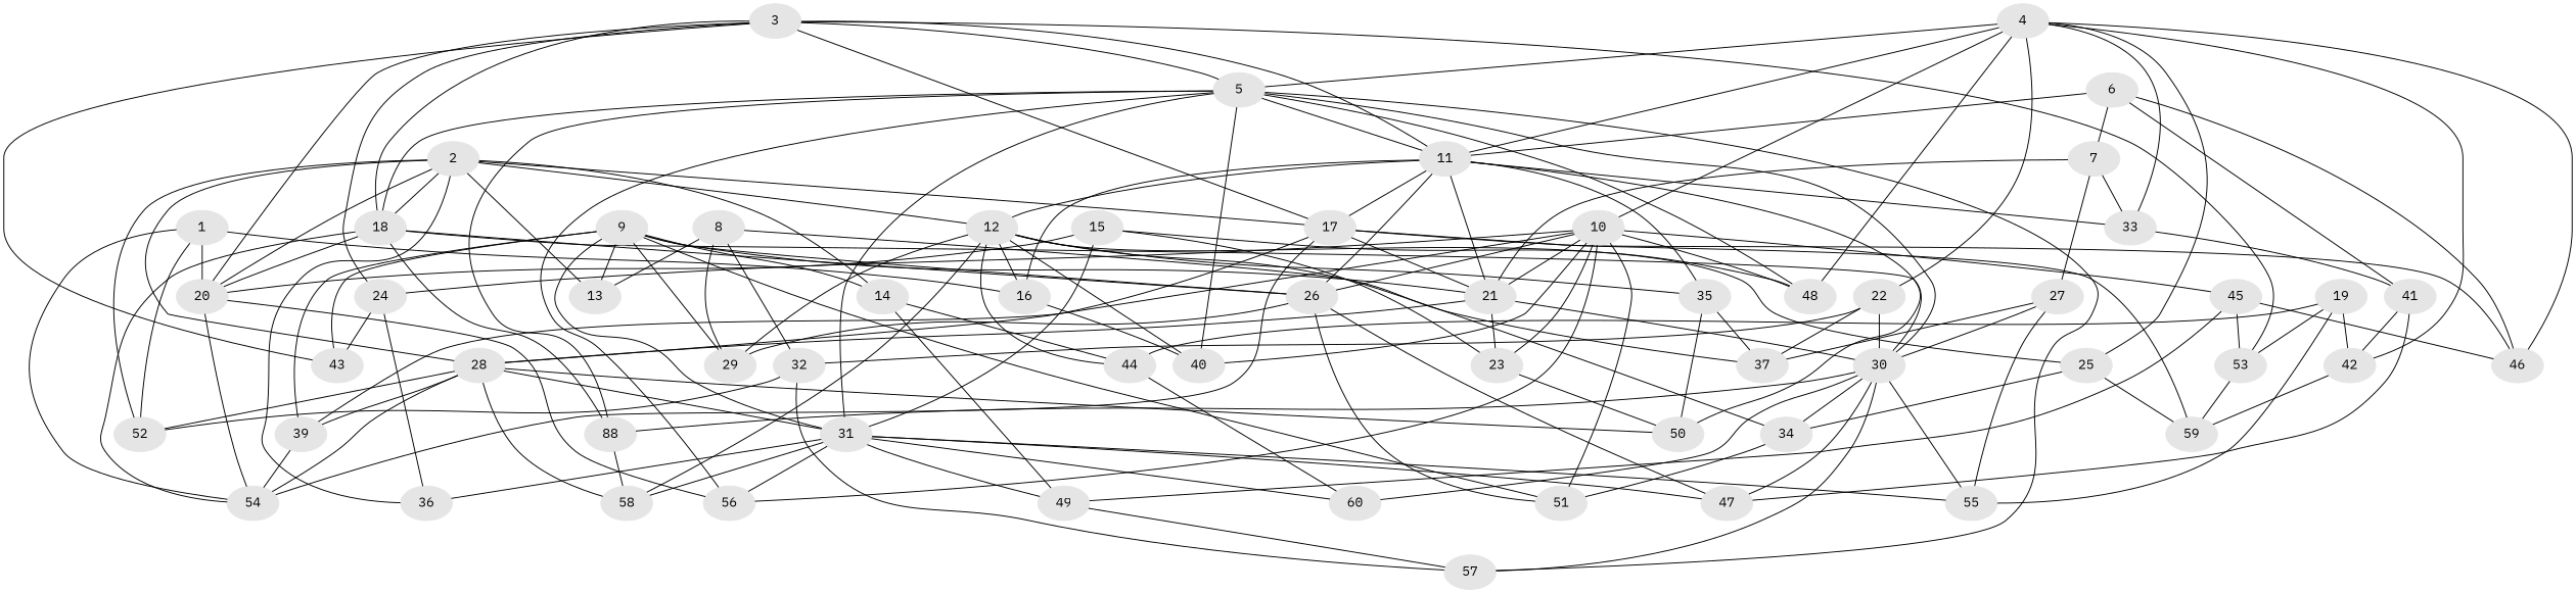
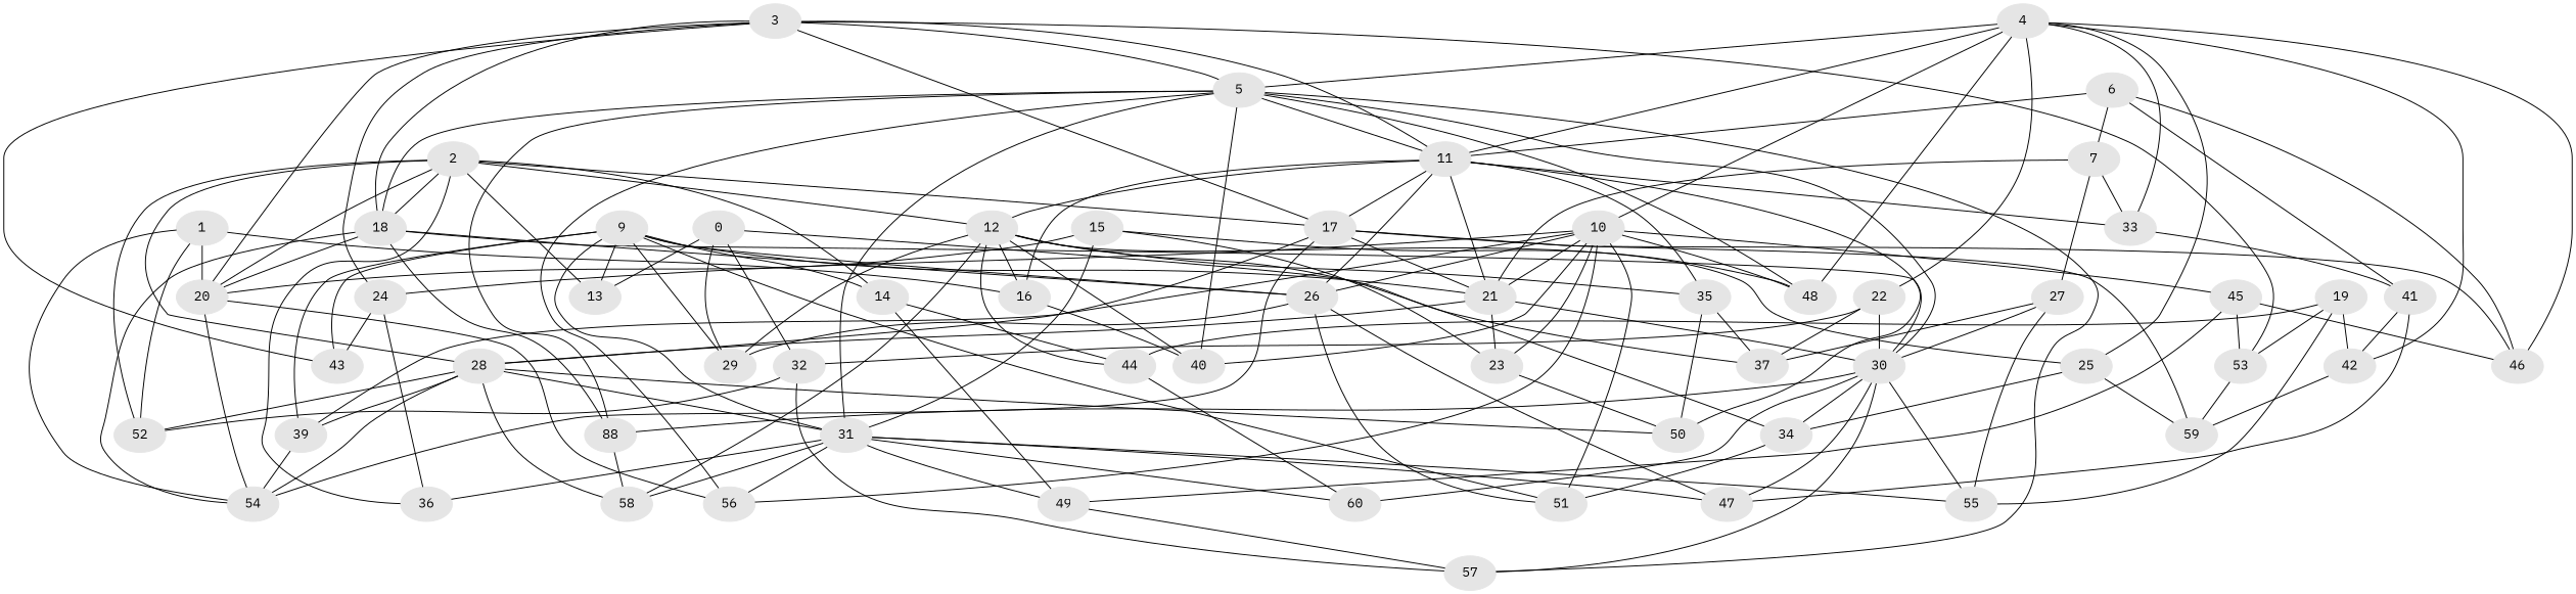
  graph {
    fontname="IBM Plex Mono"
    node [color=gray90 fontname="IBM Plex Mono" style=filled]
    edge [fontname="IBM Plex Mono" weight=1.0]
    1
    16
    20
    52
    54
    40
    56
    2
    12
    13
    14
    17
    18
    28
    36
    25
    29
    35
    34
    44
    58
    49
    46
    21
    59
    30
    n27 [label=88]
    26
    31
    39
    50
    3
    5
    11
    24
    43
    53
    48
    57
    33
    4
    10
    22
    42
    51
    23
    45
    32
    37
    41
    55
    47
    60
    6
    7
    27
-   8
+   8 [label=0]
    9
    15
    19
    1 -- 16
    1 -- 20
    1 -- 52
    1 -- 54
    16 -- 40
    20 -- 54
    20 -- 56
    2 -- 20
    2 -- 52
    2 -- 12
    2 -- 13 [weight=2.0]
    2 -- 14
    2 -- 17
    2 -- 18
    2 -- 28
    2 -- 36
    12 -- 16
    12 -- 40
    12 -- 25
    12 -- 29
    12 -- 35
    12 -- 34
    12 -- 44
    12 -- 58
    14 -- 44
    14 -- 49
    17 -- 54
    17 -- 28
    17 -- 46
    17 -- 21 [weight=2.0]
    17 -- 59
    18 -- 20 [weight=3.0]
    18 -- 54
    18 -- 30
    18 -- n27
    18 -- 26 [weight=2.0]
    28 -- 52
    28 -- 54
    28 -- 58
    28 -- 31 [weight=2.0]
    28 -- 39
    28 -- 50
    25 -- 34
    25 -- 59
    35 -- 50
    35 -- 37
    34 -- 51
    44 -- 60
    49 -- 57
    21 -- 28 [weight=2.0]
    21 -- 30
    21 -- 23
    30 -- 34
    30 -- n27
    30 -- 57
    30 -- 55
    30 -- 47
    30 -- 60 [weight=2.0]
    n27 -- 58
    26 -- 29
    26 -- 51
    26 -- 47
    31 -- 56
    31 -- 36
    31 -- 58
    31 -- 49
    31 -- 55
    31 -- 47
    31 -- 60
    39 -- 54
    3 -- 20 [weight=2.0]
    3 -- 17 [weight=2.0]
    3 -- 18 [weight=2.0]
    3 -- 5 [weight=2.0]
    3 -- 11
    3 -- 24
    3 -- 43
    3 -- 53
    5 -- 40
    5 -- 56
    5 -- 18
    5 -- 30
    5 -- n27
    5 -- 31
    5 -- 11
    5 -- 48
    5 -- 57
    11 -- 16
    11 -- 12
    11 -- 17
    11 -- 35
    11 -- 21
    11 -- 26
    11 -- 50
    11 -- 33
    24 -- 36
    24 -- 43
    53 -- 59
    33 -- 41
    4 -- 25
    4 -- 46
    4 -- 5
    4 -- 11
    4 -- 48
    4 -- 33
    4 -- 10 [weight=2.0]
    4 -- 22
    4 -- 42
    10 -- 40
    10 -- 56
    10 -- 21
    10 -- 26
    10 -- 39
    10 -- 24
    10 -- 48
    10 -- 51
    10 -- 23
    10 -- 45
    22 -- 30
    22 -- 32
    22 -- 37
    42 -- 59
    23 -- 50
    45 -- 49
    45 -- 46
    45 -- 53
    32 -- 52
    32 -- 57
    41 -- 42
    41 -- 47
    6 -- 46
    6 -- 11
    6 -- 41
    6 -- 7
    7 -- 21
    7 -- 33
    7 -- 27
    27 -- 30
    27 -- 37
    27 -- 55
    8 -- 13
    8 -- 29
    8 -- 32
    8 -- 37
    9 -- 13
    9 -- 14
    9 -- 29
    9 -- 21
    9 -- 26
    9 -- 31
    9 -- 39
    9 -- 43 [weight=2.0]
    9 -- 51
    15 -- 20
    15 -- 31
    15 -- 48
    15 -- 23
    19 -- 44
    19 -- 53
    19 -- 42
    19 -- 55
  }
